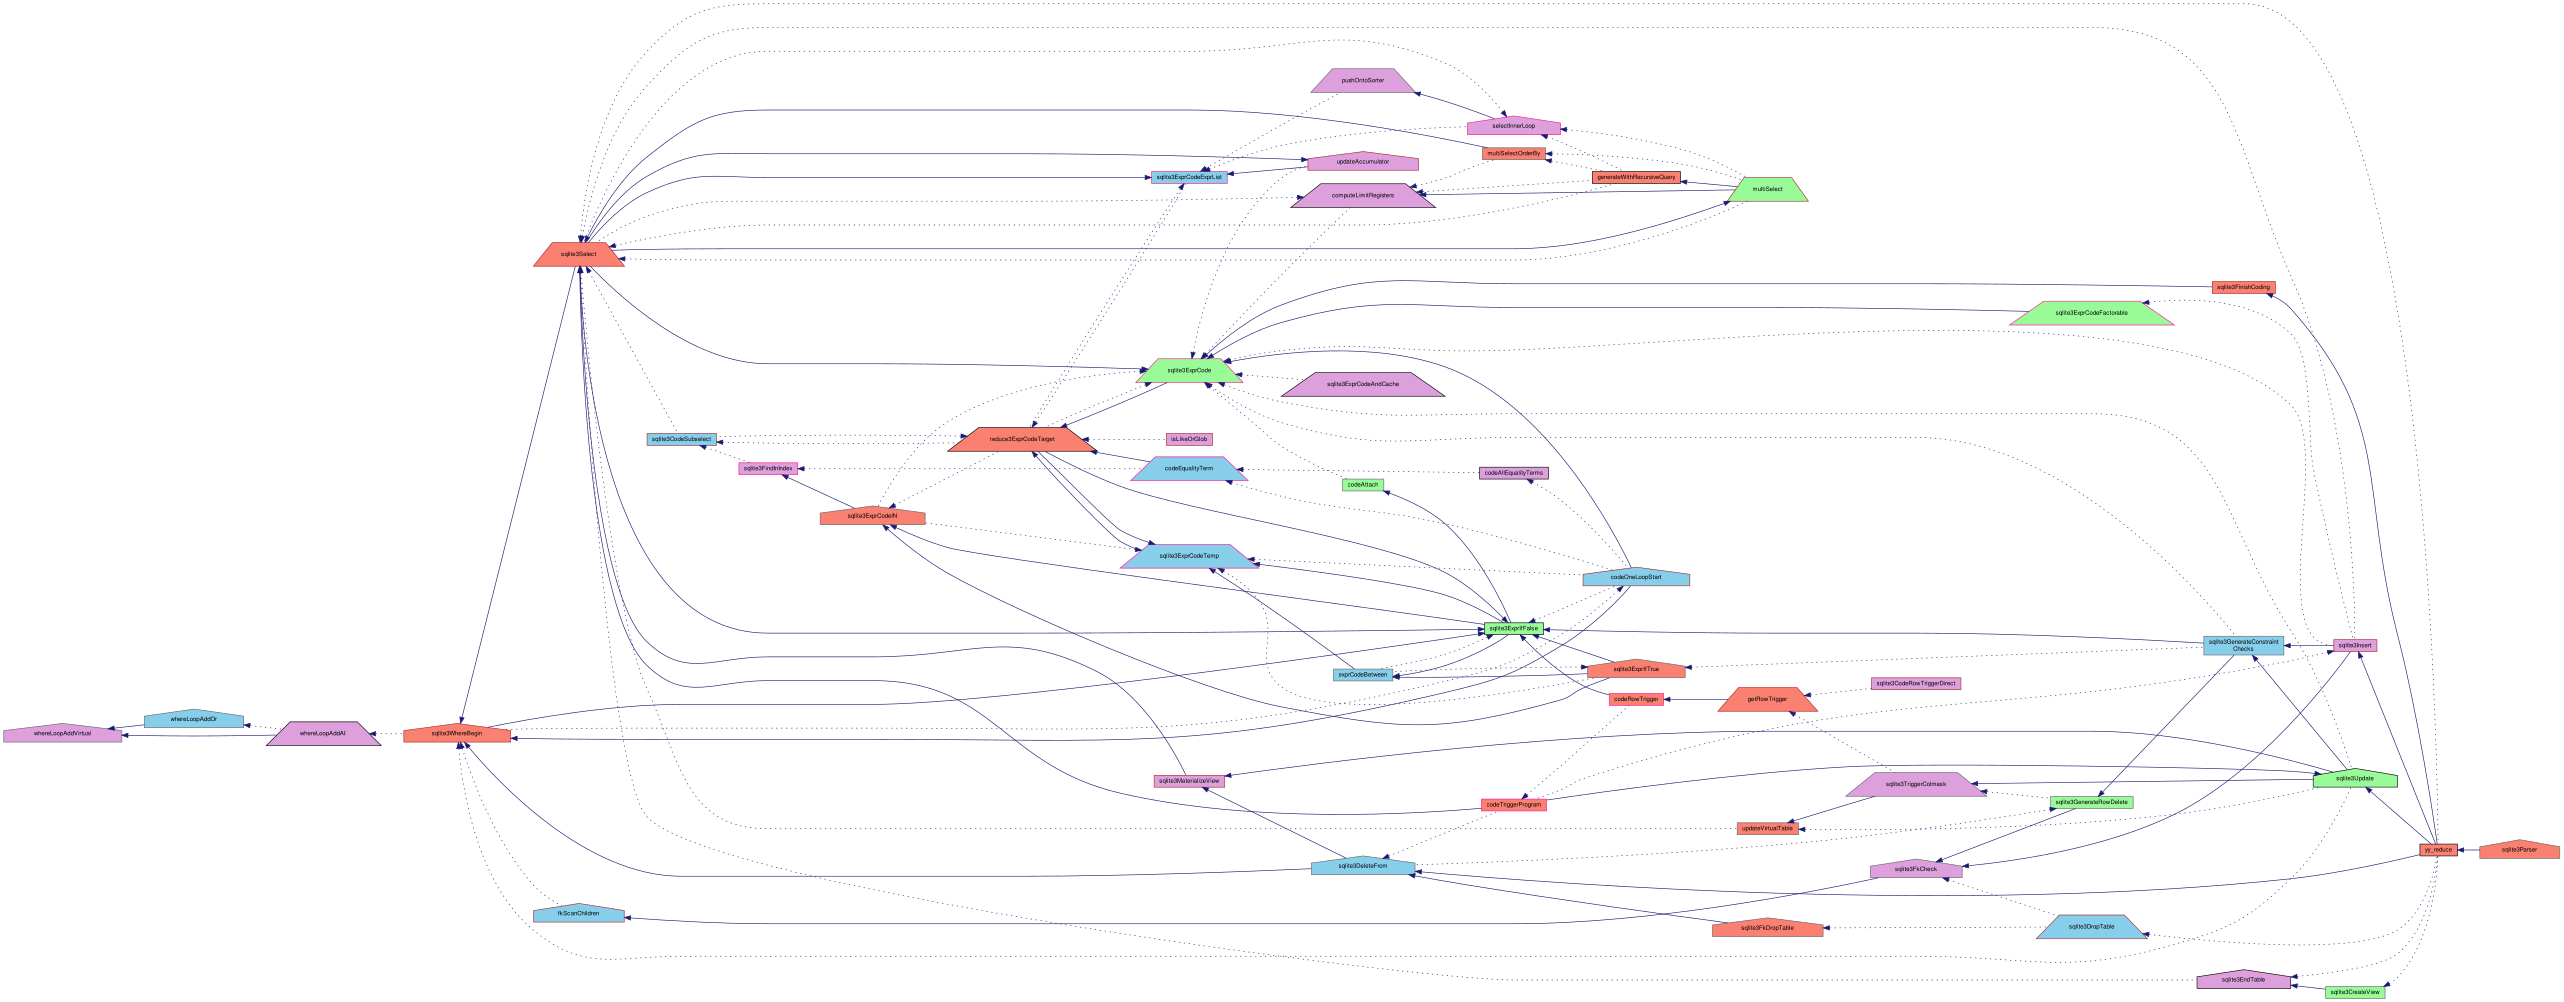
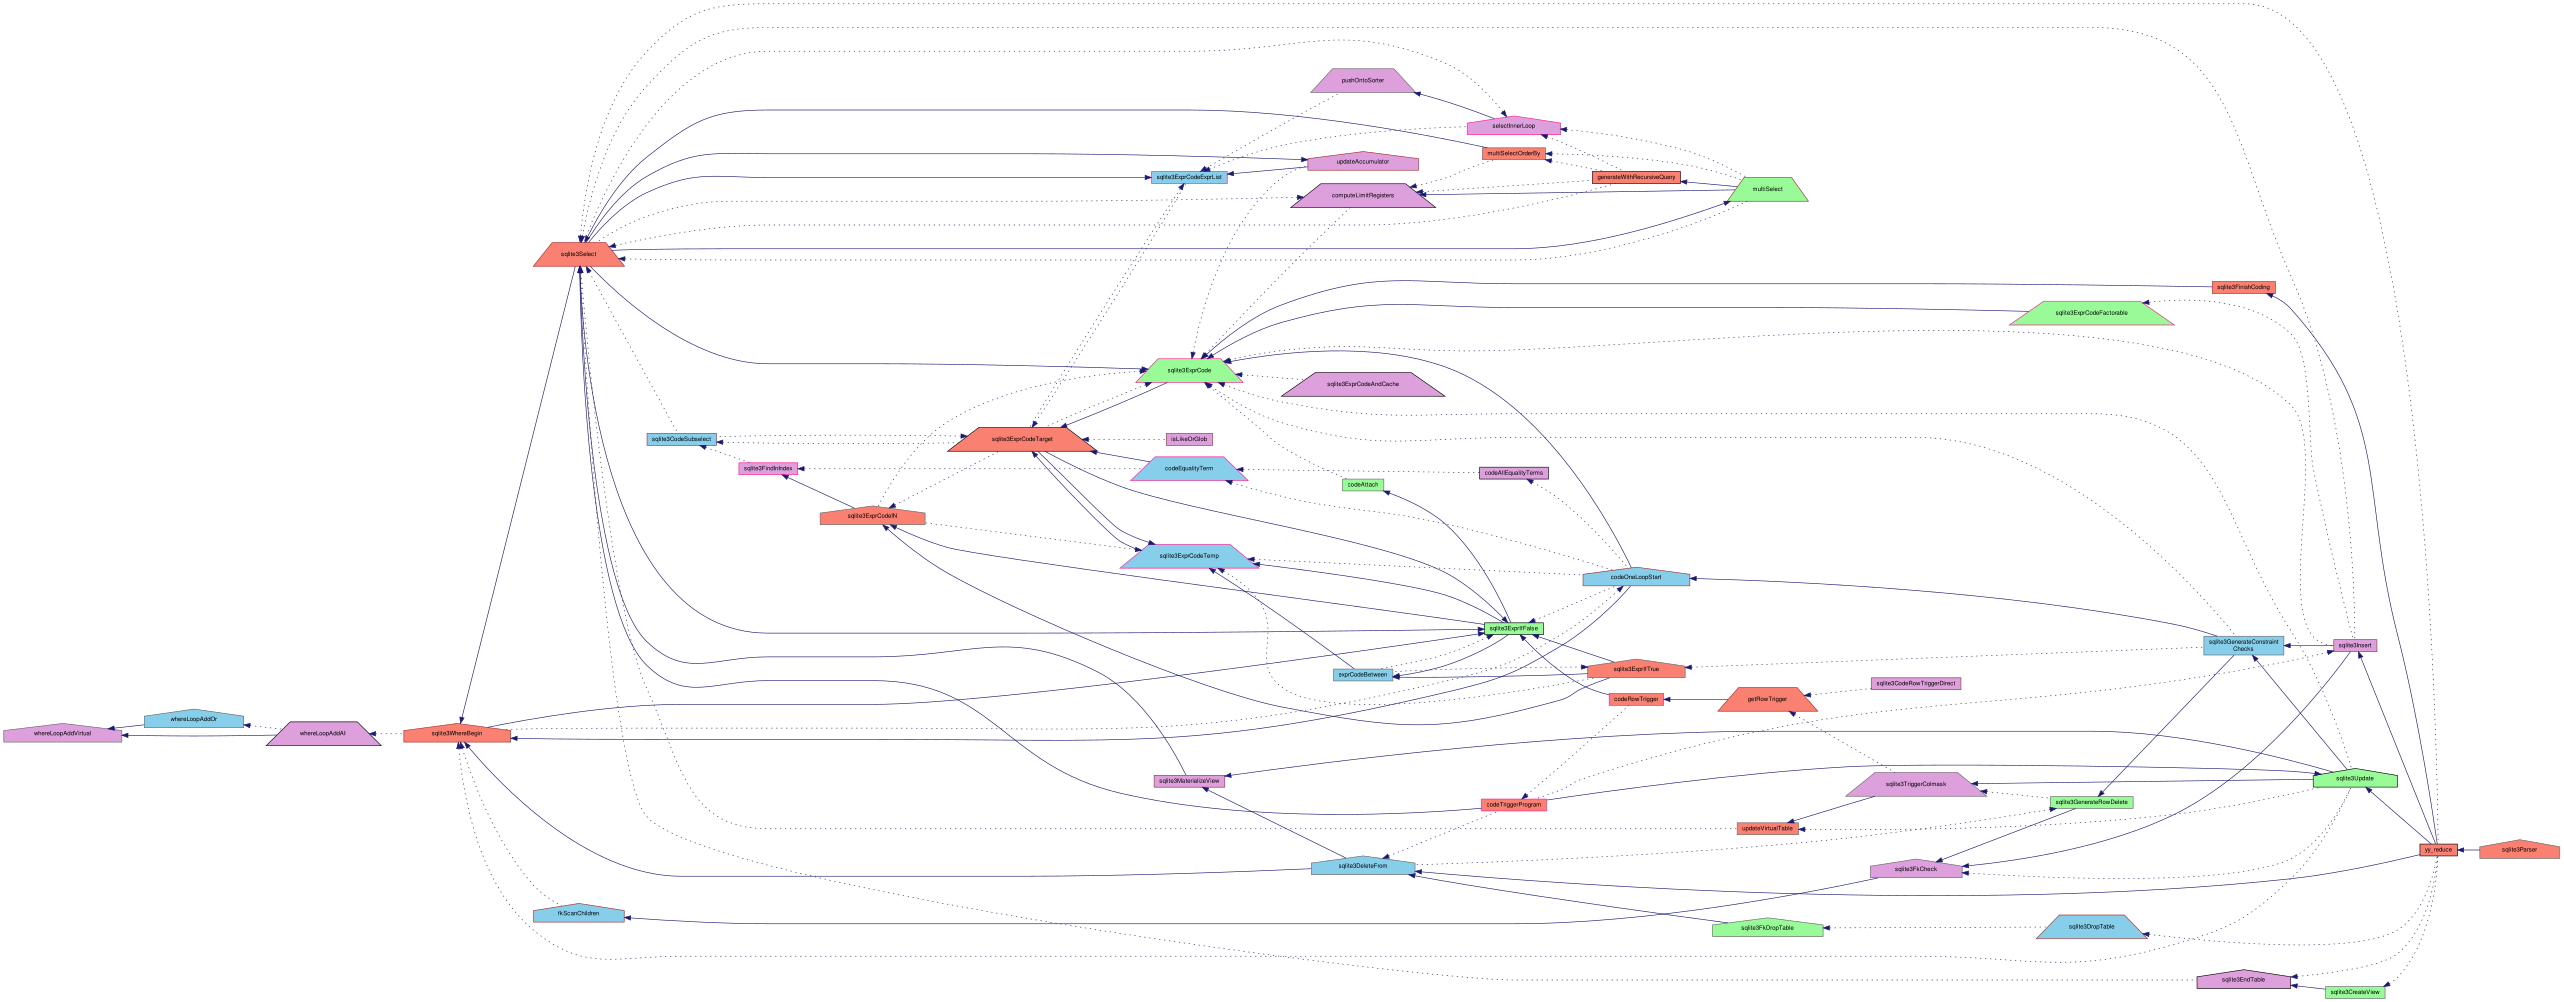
  digraph {
    rankdir=LR
    node [color=gray40 fillcolor=plum fontname=FreeSans fontsize=10 shape=box style=filled]
    edge [color=midnightblue dir=back fontname=FreeSans fontsize=10 labelfontname=FreeSans labelfontsize=10 style=dotted]
    n1 [fontcolor=black height=0.2 label=whereLoopAddVirtual shape=house width=0.4]
    n2 [fillcolor=skyblue height=0.2 label=whereLoopAddOr shape=house width=0.4]
    n3 [color=black height=0.2 label=whereLoopAddAll shape=trapezium width=0.4]
    n4 [color=brown fillcolor=salmon height=0.2 label=sqlite3WhereBegin shape=house width=0.4]
    n5 [fillcolor=skyblue height=0.2 label=sqlite3DeleteFrom shape=house width=0.4]
    n6 [color=black fillcolor=palegreen height=0.2 label=sqlite3Update shape=house width=0.4]
    n7 [color=brown fillcolor=skyblue height=0.2 label=fkScanChildren shape=house width=0.4]
    n8 [color=brown fillcolor=salmon height=0.2 label=sqlite3Select shape=trapezium width=0.4]
    n9 [color=brown fillcolor=skyblue height=0.2 label=codeOneLoopStart shape=house width=0.4]
-   n10 [fillcolor=salmon height=0.2 label=sqlite3FkDropTable shape=house width=0.4]
+   n10 [fillcolor=palegreen height=0.2 label=sqlite3FkDropTable shape=house width=0.4]
    n11 [color=black fillcolor=salmon height=0.2 label=yy_reduce width=0.4]
    n12 [color=deeppink fillcolor=salmon height=0.2 label=codeTriggerProgram width=0.4]
    n13 [height=0.2 label=sqlite3FkCheck shape=house width=0.4]
    n14 [color=brown height=0.2 label=sqlite3Insert width=0.4]
    n15 [color=brown fillcolor=skyblue height=0.2 label=sqlite3CodeSubselect width=0.4]
    n16 [color=black fillcolor=salmon height=0.2 label=generateWithRecursiveQuery width=0.4]
    n17 [color=brown fillcolor=palegreen height=0.2 label=multiSelect shape=trapezium width=0.4]
    n18 [fillcolor=salmon height=0.2 label=multiSelectOrderBy width=0.4]
    n19 [color=black height=0.2 label=sqlite3EndTable shape=house width=0.4]
    n20 [color=brown height=0.2 label=sqlite3MaterializeView width=0.4]
    n21 [fillcolor=salmon height=0.2 label=updateVirtualTable width=0.4]
    n22 [color=brown fillcolor=skyblue height=0.2 label=sqlite3DropTable shape=trapezium width=0.4]
    n23 [fillcolor=salmon height=0.2 label=sqlite3Parser shape=house width=0.4]
    n24 [color=deeppink fillcolor=salmon height=0.2 label=codeRowTrigger width=0.4]
    n25 [color=brown fillcolor=salmon height=0.2 label=getRowTrigger shape=trapezium width=0.4]
    n26 [color=brown height=0.2 label=sqlite3CodeRowTriggerDirect width=0.4]
    n27 [height=0.2 label=sqlite3TriggerColmask shape=trapezium width=0.4]
    n28 [fillcolor=palegreen height=0.2 label=sqlite3GenerateRowDelete width=0.4]
    n29 [fillcolor=skyblue height=0.2 label="sqlite3GenerateConstraint\lChecks" width=0.4]
    n30 [color=deeppink height=0.2 label=sqlite3FindInIndex width=0.4]
-   n31 [color=black fillcolor=salmon height=0.2 label=reduce3ExprCodeTarget shape=trapezium width=0.4]
+   n31 [color=black fillcolor=salmon height=0.2 label=sqlite3ExprCodeTarget shape=trapezium width=0.4]
    n32 [fillcolor=palegreen height=0.2 label=sqlite3CreateView width=0.4]
    n33 [fillcolor=salmon height=0.2 label=sqlite3ExprCodeIN shape=house width=0.4]
    n34 [color=deeppink fillcolor=skyblue height=0.2 label=codeEqualityTerm shape=trapezium width=0.4]
    n35 [color=deeppink fillcolor=skyblue height=0.2 label=sqlite3ExprCodeTemp shape=trapezium width=0.4]
    n36 [color=deeppink fillcolor=palegreen height=0.2 label=sqlite3ExprCode shape=trapezium width=0.4]
    n37 [color=deeppink fillcolor=skyblue height=0.2 label=sqlite3ExprCodeExprList width=0.4]
    n38 [color=brown height=0.2 label=isLikeOrGlob width=0.4]
    n39 [fillcolor=salmon height=0.2 label=sqlite3ExprIfTrue shape=house width=0.4]
    n40 [color=black fillcolor=palegreen height=0.2 label=sqlite3ExprIfFalse width=0.4]
    n41 [color=black height=0.2 label=codeAllEqualityTerms width=0.4]
    n42 [fillcolor=skyblue height=0.2 label=exprCodeBetween width=0.4]
    n43 [color=deeppink fillcolor=palegreen height=0.2 label=sqlite3ExprCodeFactorable shape=trapezium width=0.4]
    n44 [color=black height=0.2 label=sqlite3ExprCodeAndCache shape=trapezium width=0.4]
    n45 [fillcolor=palegreen height=0.2 label=codeAttach width=0.4]
    n46 [color=brown fillcolor=salmon height=0.2 label=sqlite3FinishCoding width=0.4]
    n47 [color=black height=0.2 label=computeLimitRegisters shape=trapezium width=0.4]
    n48 [color=brown height=0.2 label=updateAccumulator shape=house width=0.4]
    n49 [height=0.2 label=pushOntoSorter shape=trapezium width=0.4]
    n50 [color=deeppink height=0.2 label=selectInnerLoop shape=house width=0.4]
    n1 -> n2 [style=solid]
    n1 -> n3 [style=solid]
    n2 -> n3
    n3 -> n4
    n4 -> n5 [style=solid]
    n4 -> n6
    n4 -> n7
    n4 -> n8 [style=solid]
    n4 -> n9 [style=solid]
    n5 -> n10 [style=solid]
    n5 -> n11 [style=solid]
    n5 -> n12
    n6 -> n11 [style=solid]
    n6 -> n12 [style=solid]
    n7 -> n13 [style=solid]
    n8 -> n11
    n8 -> n12 [style=solid]
    n8 -> n14
    n8 -> n15
    n8 -> n16
    n8 -> n17
    n8 -> n18 [style=solid]
    n8 -> n19
    n8 -> n20 [style=solid]
    n8 -> n21
    n9 -> n4
    n10 -> n22
    n11 -> n23 [style=solid]
    n12 -> n24
-   n13 -> n22
+   n13 -> n6
    n13 -> n14 [style=solid]
    n13 -> n28 [style=solid]
    n14 -> n11 [style=solid]
    n14 -> n12
    n15 -> n30
    n15 -> n31
    n16 -> n17 [style=solid]
    n17 -> n8 [style=solid]
    n18 -> n16
    n18 -> n17
    n19 -> n11
    n19 -> n32 [style=solid]
    n20 -> n5 [style=solid]
    n20 -> n6 [style=solid]
    n21 -> n6
    n21 -> n27 [style=solid]
    n22 -> n11
    n24 -> n25 [style=solid]
    n25 -> n26
    n25 -> n27
    n27 -> n6 [style=solid]
    n27 -> n28
    n28 -> n5
    n28 -> n29 [style=solid]
    n29 -> n6 [style=solid]
    n29 -> n14 [style=solid]
    n30 -> n33 [style=solid]
    n30 -> n34
    n31 -> n15
    n31 -> n34 [style=solid]
    n31 -> n35 [style=solid]
    n31 -> n36 [style=solid]
    n31 -> n37
    n31 -> n38
    n32 -> n11
    n33 -> n31
    n33 -> n39 [style=solid]
    n33 -> n40 [style=solid]
    n34 -> n9
    n34 -> n41
    n35 -> n9
    n35 -> n31 [style=solid]
    n35 -> n33
    n35 -> n39
    n35 -> n40 [style=solid]
    n35 -> n42 [style=solid]
    n36 -> n6
    n36 -> n8 [style=solid]
    n36 -> n9 [style=solid]
    n36 -> n14
    n36 -> n29
    n36 -> n31
    n36 -> n33
    n36 -> n43 [style=solid]
    n36 -> n44
    n36 -> n45
    n36 -> n46 [style=solid]
    n36 -> n47
    n36 -> n48
    n37 -> n8 [style=solid]
    n37 -> n31
    n37 -> n48 [style=solid]
    n37 -> n49
    n37 -> n50
    n39 -> n29
    n39 -> n42
    n40 -> n4 [style=solid]
    n40 -> n8 [style=solid]
    n40 -> n9
    n40 -> n24 [style=solid]
-   n40 -> n29 [style=solid]
+   n9 -> n29 [style=solid]
    n40 -> n31 [style=solid]
    n40 -> n39 [style=solid]
    n40 -> n42
    n41 -> n9
    n42 -> n39 [style=solid]
    n42 -> n40 [style=solid]
    n43 -> n14
    n45 -> n40 [style=solid]
    n46 -> n11 [style=solid]
    n47 -> n8
    n47 -> n16
    n47 -> n17 [style=solid]
    n47 -> n18
    n48 -> n8 [style=solid]
    n49 -> n50 [style=solid]
    n50 -> n8
    n50 -> n16
    n50 -> n17
  }
